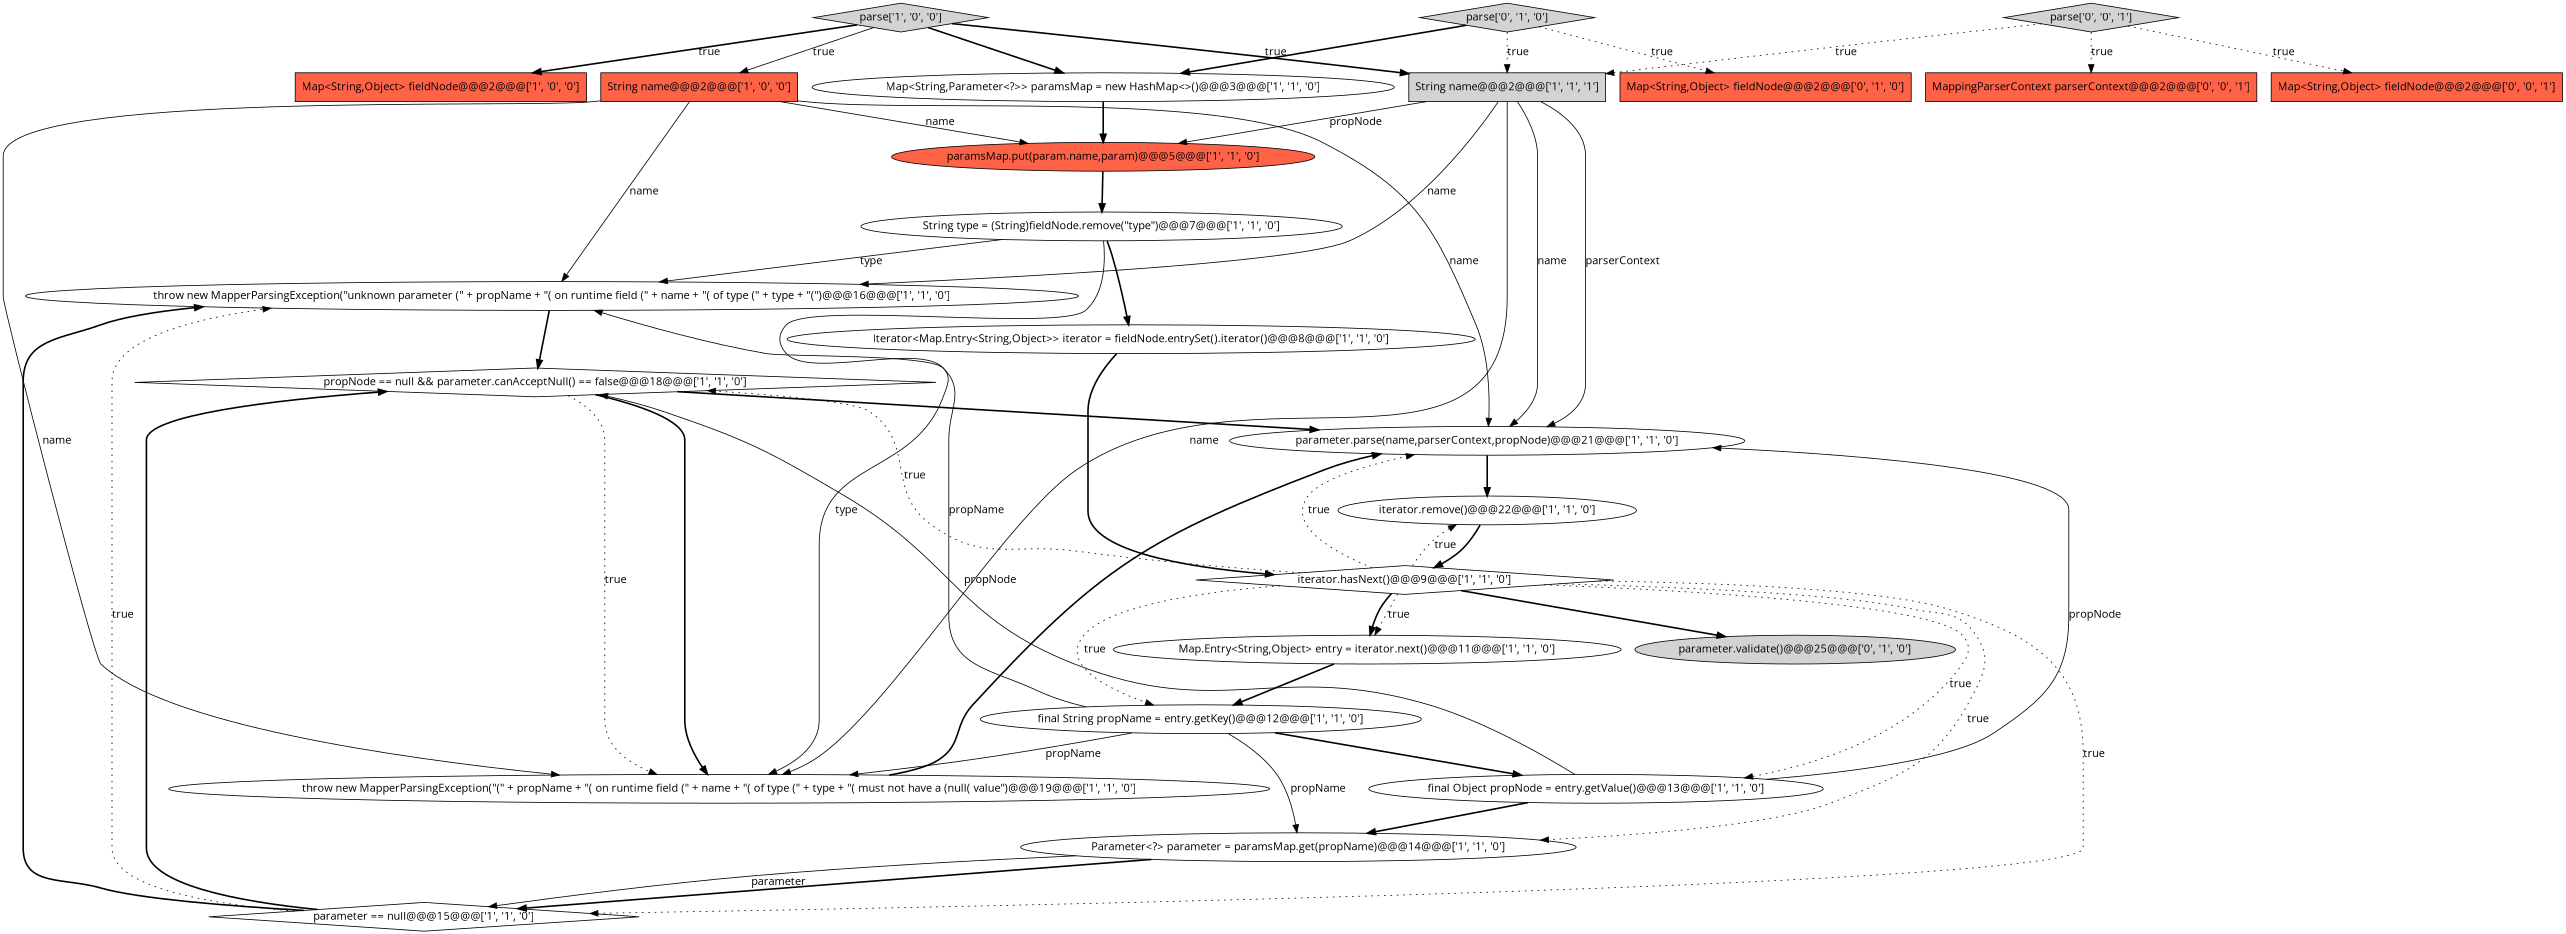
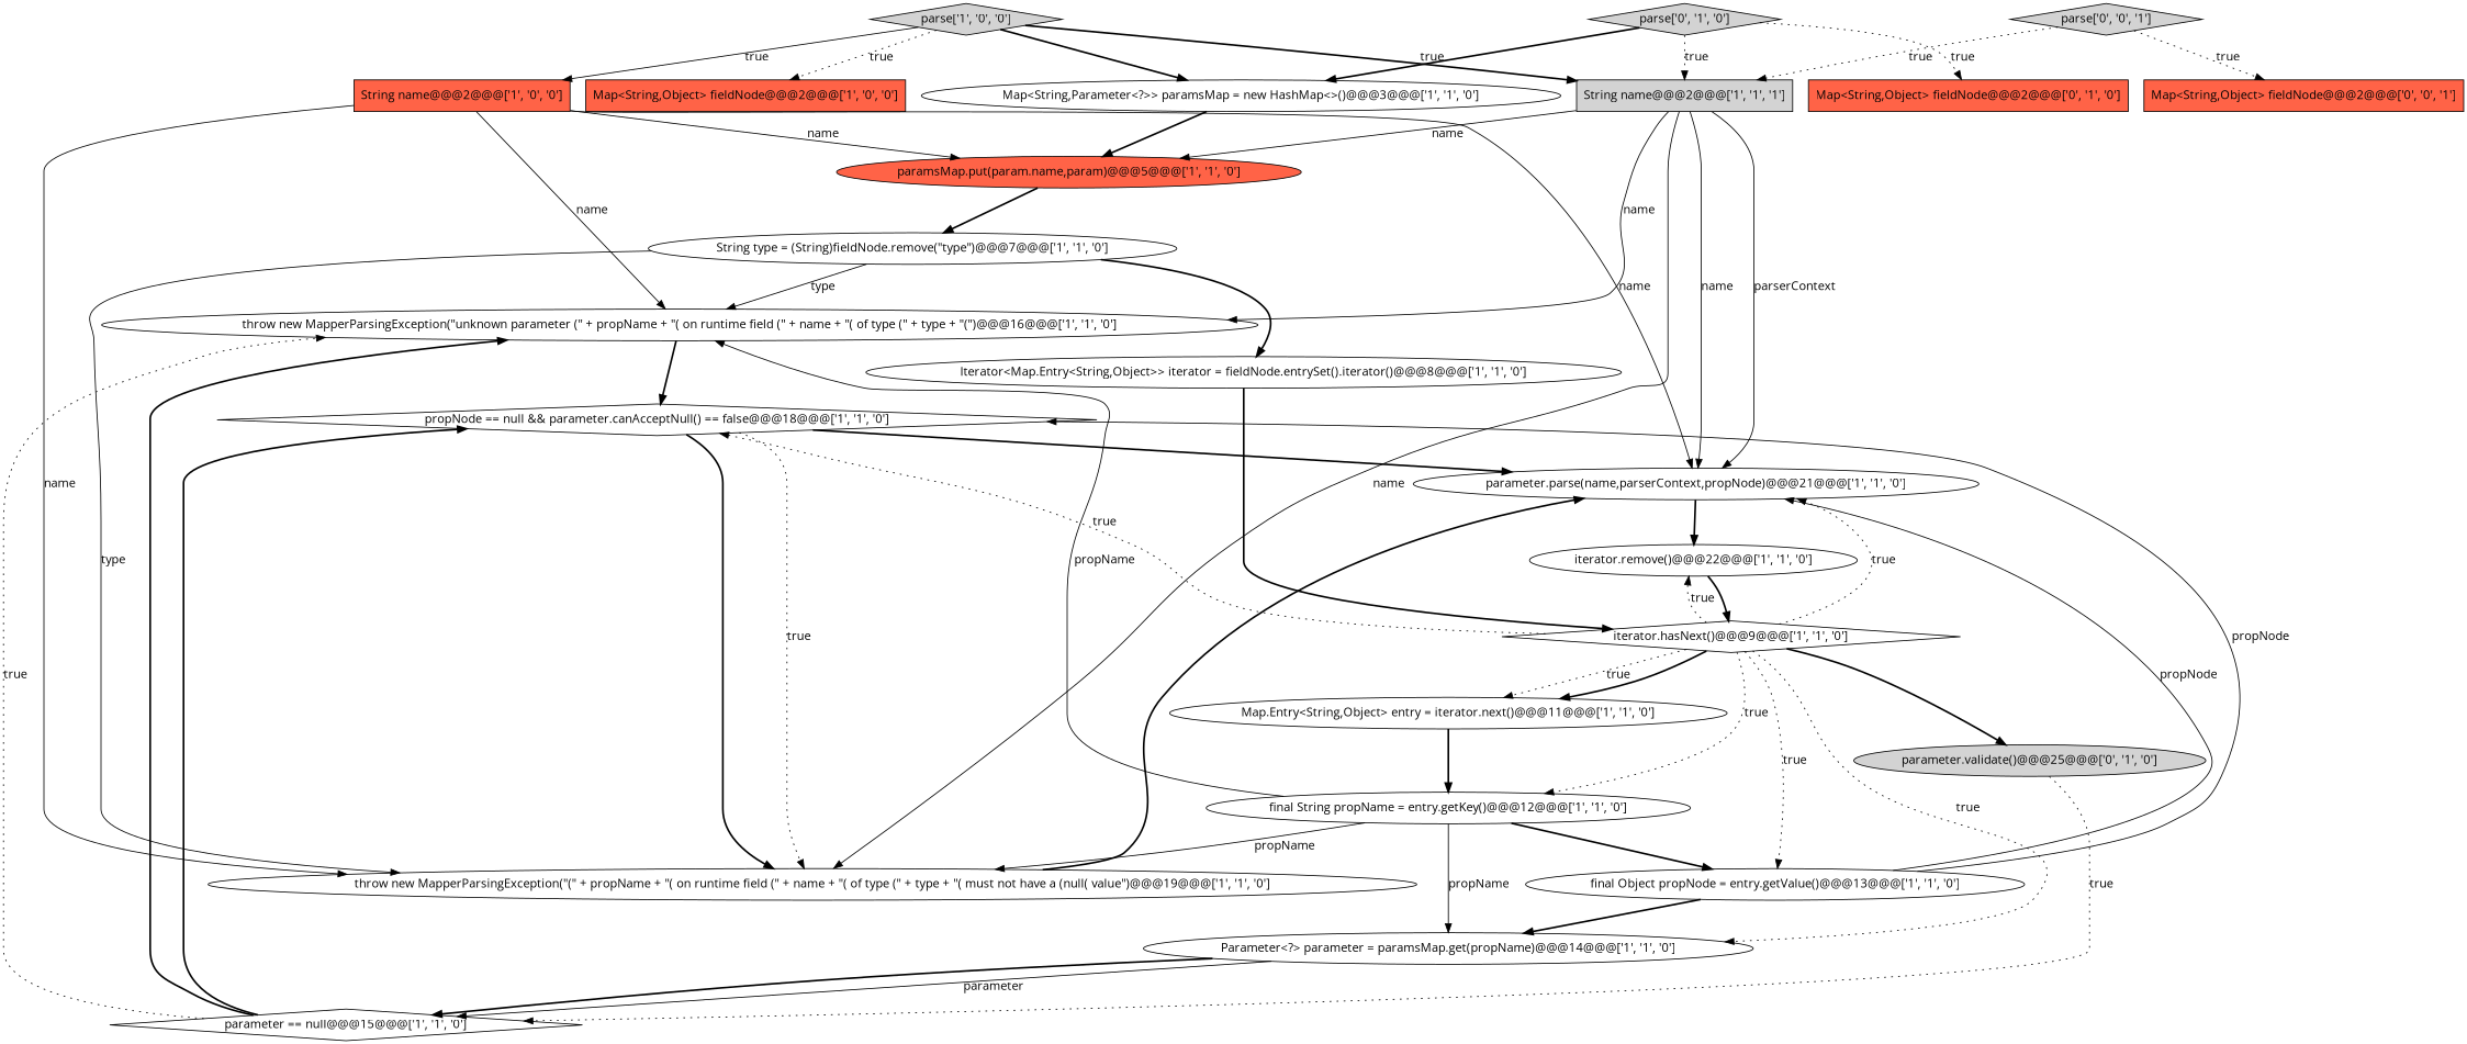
  digraph {
    fontname="Open Sans"
    node [fillcolor=white fontname="Open Sans" shape=ellipse style=filled]
    edge [fontname="Open Sans" style=bold]
    n1 [fillcolor=tomato label="Map<String,Object> fieldNode@@@2@@@['1', '0', '0']" shape=box]
-   n2 [fillcolor=tomato label="MappingParserContext parserContext@@@2@@@['0', '0', '1']" shape=box]
    n3 [fillcolor=tomato label="Map<String,Object> fieldNode@@@2@@@['0', '1', '0']" shape=box]
    n4 [label="throw new MapperParsingException(\"unknown parameter (\" + propName + \"( on runtime field (\" + name + \"( of type (\" + type + \"(\")@@@16@@@['1', '1', '0']"]
    n5 [label="propNode == null && parameter.canAcceptNull() == false@@@18@@@['1', '1', '0']" shape=diamond]
    n6 [label="parameter.parse(name,parserContext,propNode)@@@21@@@['1', '1', '0']"]
    n7 [label="throw new MapperParsingException(\"(\" + propName + \"( on runtime field (\" + name + \"( of type (\" + type + \"( must not have a (null( value\")@@@19@@@['1', '1', '0']"]
    n8 [fillcolor=tomato label="String name@@@2@@@['1', '0', '0']" shape=box]
    n9 [fillcolor=tomato label="paramsMap.put(param.name,param)@@@5@@@['1', '1', '0']"]
    n10 [label="iterator.remove()@@@22@@@['1', '1', '0']"]
    n11 [label="String type = (String)fieldNode.remove(\"type\")@@@7@@@['1', '1', '0']"]
    n12 [label="Map.Entry<String,Object> entry = iterator.next()@@@11@@@['1', '1', '0']"]
    n13 [label="final String propName = entry.getKey()@@@12@@@['1', '1', '0']"]
    n14 [label="final Object propNode = entry.getValue()@@@13@@@['1', '1', '0']"]
    n15 [label="Parameter<?> parameter = paramsMap.get(propName)@@@14@@@['1', '1', '0']"]
    n16 [label="parameter == null@@@15@@@['1', '1', '0']" shape=diamond]
    n17 [fillcolor=lightgray label="parse['0', '1', '0']" shape=diamond]
    n18 [fillcolor=lightgray label="String name@@@2@@@['1', '1', '1']" shape=box]
    n19 [label="Map<String,Parameter<?>> paramsMap = new HashMap<>()@@@3@@@['1', '1', '0']"]
    n20 [fillcolor=lightgray label="parse['0', '0', '1']" shape=diamond]
    n21 [fillcolor=tomato label="Map<String,Object> fieldNode@@@2@@@['0', '0', '1']" shape=box]
    n22 [label="Iterator<Map.Entry<String,Object>> iterator = fieldNode.entrySet().iterator()@@@8@@@['1', '1', '0']"]
    n23 [label="iterator.hasNext()@@@9@@@['1', '1', '0']" shape=diamond]
    n24 [fillcolor=lightgray label="parameter.validate()@@@25@@@['0', '1', '0']"]
    n25 [fillcolor=lightgray label="parse['1', '0', '0']" shape=diamond]
    n4 -> n5
    n5 -> n6
    n5 -> n7
    n5 -> n7 [label=true style=dotted]
    n6 -> n10
    n7 -> n6
    n8 -> n4 [label=name style=solid]
    n8 -> n6 [label=name style=solid]
    n8 -> n7 [label=name style=solid]
    n8 -> n9 [label=name style=solid]
    n9 -> n11
    n10 -> n23
    n11 -> n4 [label=type style=solid]
    n11 -> n7 [label=type style=solid]
    n11 -> n22
    n12 -> n13
    n13 -> n4 [label=propName style=solid]
    n13 -> n7 [label=propName style=solid]
    n13 -> n14
    n13 -> n15 [label=propName style=solid]
    n14 -> n5 [label=propNode style=solid]
    n14 -> n6 [label=propNode style=solid]
    n14 -> n15
    n15 -> n16
    n15 -> n16 [label=parameter style=solid]
    n16 -> n4
    n16 -> n4 [label=true style=dotted]
    n16 -> n5
    n17 -> n3 [label=true style=dotted]
    n17 -> n18 [label=true style=dotted]
    n17 -> n19
    n18 -> n4 [label=name style=solid]
    n18 -> n6 [label=parserContext style=solid]
    n18 -> n6 [label=name style=solid]
    n18 -> n7 [label=name style=solid]
-   n18 -> n9 [label=propNode style=solid]
+   n18 -> n9 [label=name style=solid]
    n19 -> n9
-   n20 -> n2 [label=true style=dotted]
    n20 -> n18 [label=true style=dotted]
    n20 -> n21 [label=true style=dotted]
    n22 -> n23
    n23 -> n5 [label=true style=dotted]
    n23 -> n6 [label=true style=dotted]
    n23 -> n10 [label=true style=dotted]
    n23 -> n12 [label=true style=dotted]
    n23 -> n12
    n23 -> n13 [label=true style=dotted]
    n23 -> n14 [label=true style=dotted]
    n23 -> n15 [label=true style=dotted]
-   n23 -> n16 [label=true style=dotted]
+   n24 -> n16 [label=true style=dotted]
    n23 -> n24
-   n25 -> n1 [label=true]
+   n25 -> n1 [label=true style=dotted]
    n25 -> n8 [label=true style=solid]
    n25 -> n18 [label=true]
    n25 -> n19
  }
